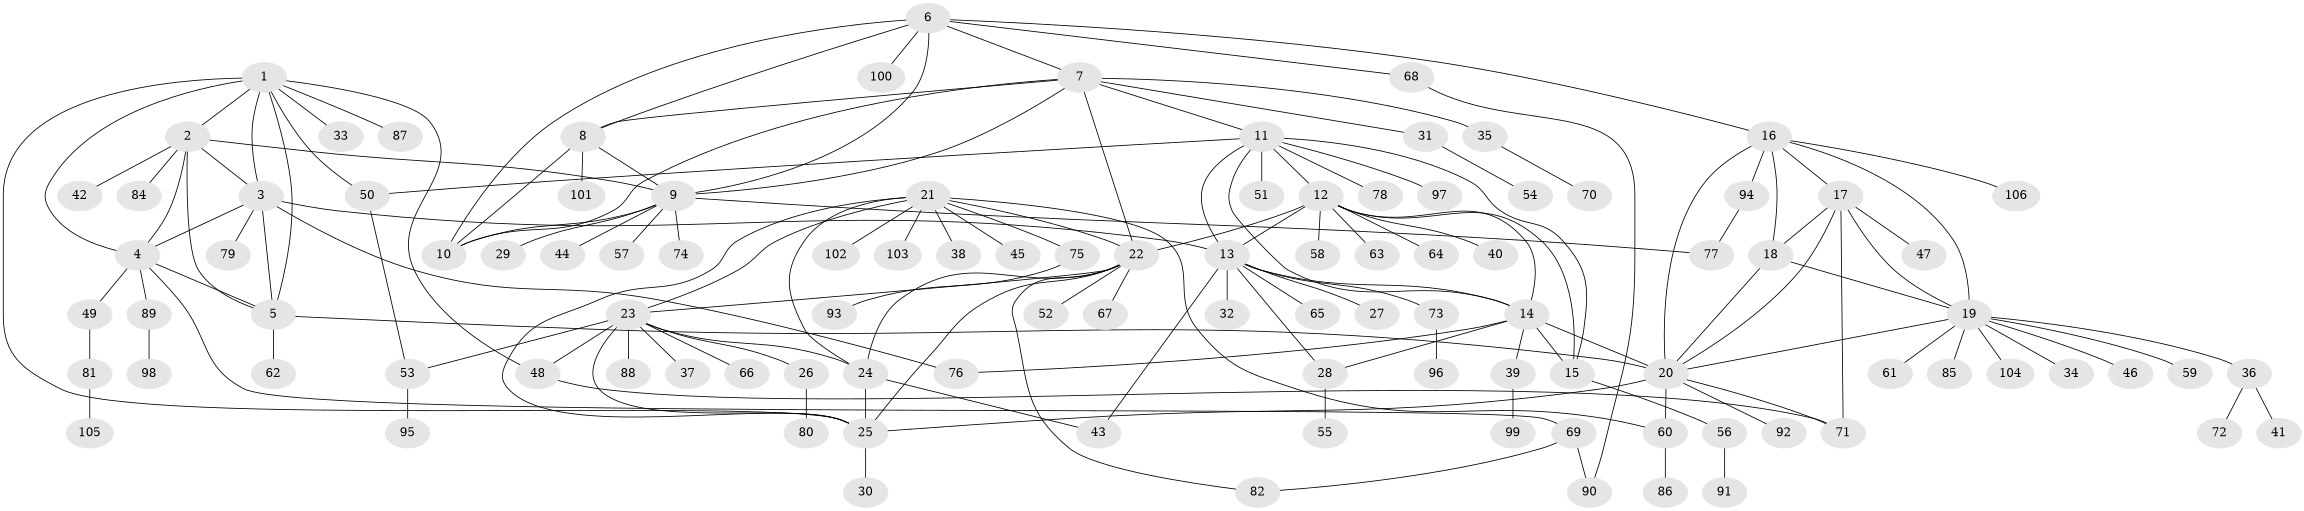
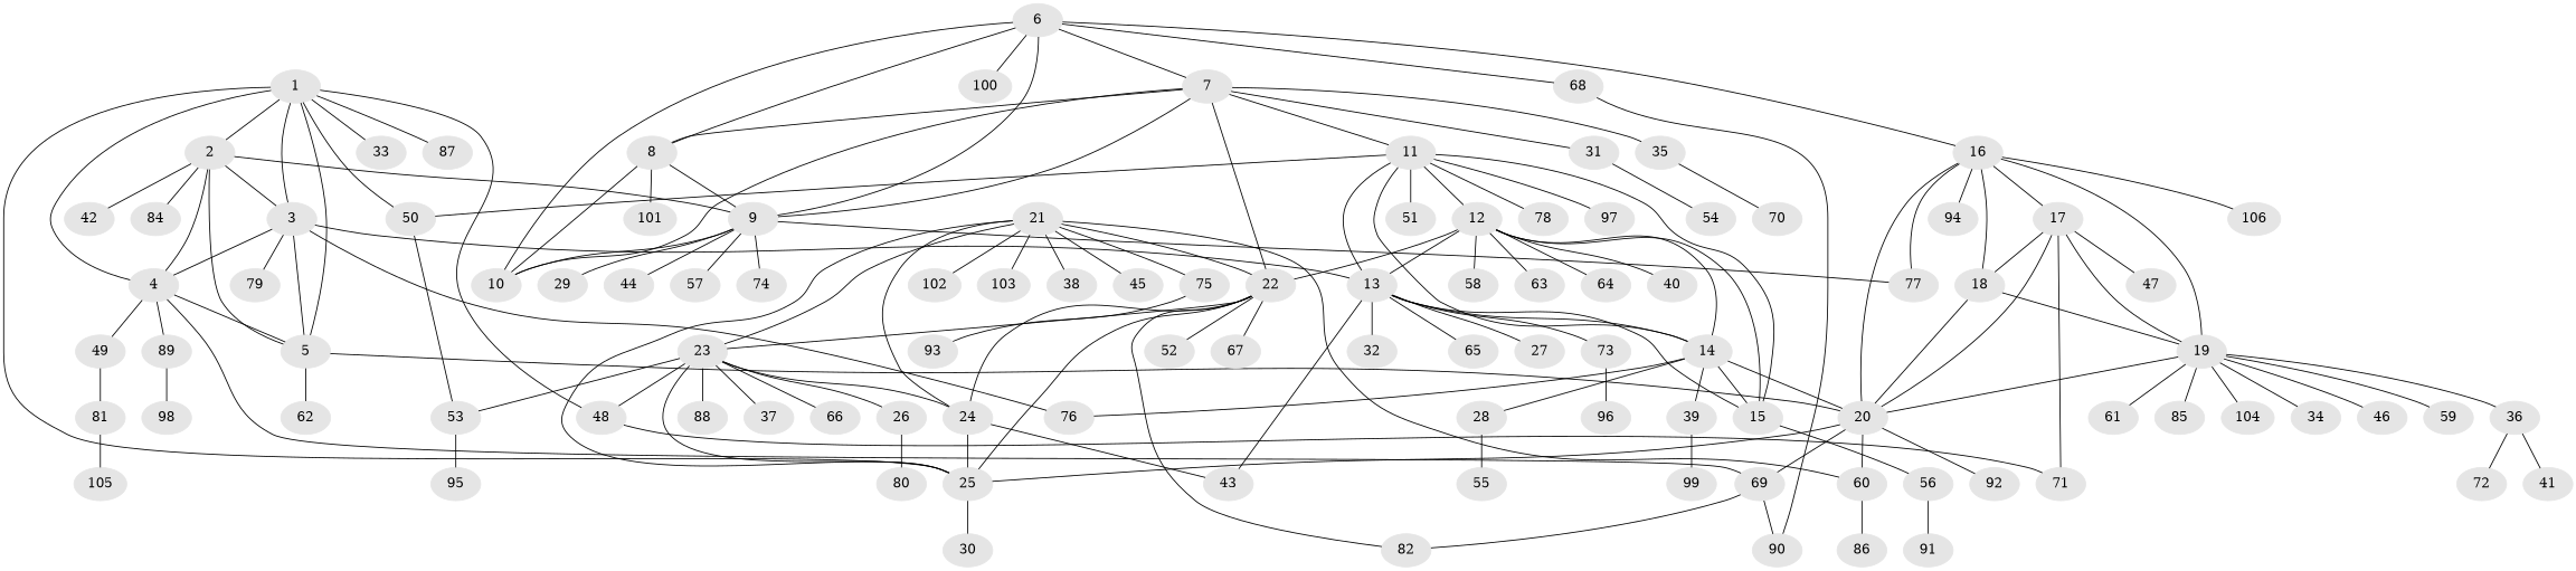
  graph {
    node [color=gray90 style=filled]
    1
    2
    3
    4
    5
    25
    33
    48
    50
    87
    9
    42
    84
    13
    76
    79
    49
    69
    89
    20
    62
    30
    71
    53
    10
    29
    44
    57
    74
    77
    14
    15
    27
    32
    43
    65
    73
    81
    82
    90
    98
    60
    92
    6
    7
    8
    16
    68
    100
    11
    22
    31
    35
    101
    17
    18
    19
    94
    106
    12
    51
    78
    97
    23
    24
    52
    67
    54
    70
    40
    58
    63
    64
    28
    39
    56
    96
    55
    99
    91
    47
    34
    36
    46
    59
    61
    85
    104
    41
    72
    86
    21
    38
    45
    75
    102
    103
    26
    37
    66
    88
    93
    80
    95
    105
    1 -- 2
    1 -- 3
    1 -- 4
    1 -- 5
    1 -- 25
    1 -- 33
    1 -- 48
    1 -- 50
    1 -- 87
    2 -- 3
    2 -- 4
    2 -- 5
    2 -- 9
    2 -- 42
    2 -- 84
    3 -- 4
    3 -- 5
    3 -- 13
    3 -- 76
    3 -- 79
    4 -- 5
    4 -- 49
    4 -- 69
    4 -- 89
    5 -- 20
    5 -- 62
    25 -- 30
    48 -- 71
    50 -- 53
    9 -- 10
    9 -- 29
    9 -- 44
    9 -- 57
    9 -- 74
    9 -- 77
    13 -- 14
-   13 -- 28
+   13 -- 15
    13 -- 27
    13 -- 32
    13 -- 43
    13 -- 65
    13 -- 73
    49 -- 81
    69 -- 82
    69 -- 90
    89 -- 98
    20 -- 25
-   20 -- 71
+   20 -- 69
    20 -- 60
    20 -- 92
    53 -- 95
    14 -- 76
    14 -- 20
    14 -- 15
    14 -- 28
    14 -- 39
    15 -- 56
    73 -- 96
    81 -- 105
    60 -- 86
    6 -- 9
    6 -- 10
    6 -- 7
    6 -- 8
    6 -- 16
    6 -- 68
    6 -- 100
    7 -- 9
    7 -- 10
    7 -- 8
    7 -- 11
    7 -- 22
    7 -- 31
    7 -- 35
    8 -- 9
    8 -- 10
    8 -- 101
    16 -- 20
-   94 -- 77
+   16 -- 77
    16 -- 17
    16 -- 18
    16 -- 19
    16 -- 94
    16 -- 106
    68 -- 90
    11 -- 50
    11 -- 13
    11 -- 14
    11 -- 15
    11 -- 12
    11 -- 51
    11 -- 78
    11 -- 97
    22 -- 25
    22 -- 82
    22 -- 23
    22 -- 24
    22 -- 52
    22 -- 67
    31 -- 54
    35 -- 70
    17 -- 20
    17 -- 71
    17 -- 18
    17 -- 19
    17 -- 47
    18 -- 20
    18 -- 19
    19 -- 20
    19 -- 34
    19 -- 36
    19 -- 46
    19 -- 59
    19 -- 61
    19 -- 85
    19 -- 104
    12 -- 13
    12 -- 14
    12 -- 15
    12 -- 22
    12 -- 40
    12 -- 58
    12 -- 63
    12 -- 64
    23 -- 25
    23 -- 48
    23 -- 53
    23 -- 24
    23 -- 26
    23 -- 37
    23 -- 66
    23 -- 88
    24 -- 25
    24 -- 43
    28 -- 55
    39 -- 99
    56 -- 91
    36 -- 41
    36 -- 72
    21 -- 25
    21 -- 60
    21 -- 22
    21 -- 23
    21 -- 24
    21 -- 38
    21 -- 45
    21 -- 75
    21 -- 102
    21 -- 103
    75 -- 93
    26 -- 80
  }
